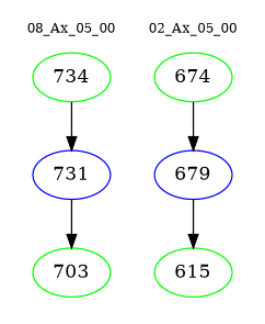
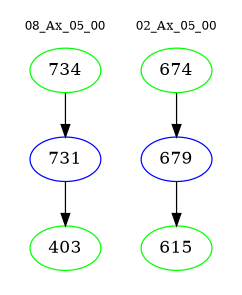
  digraph {
    node [color=green]
    edge [color=black]
    n1 [label=734]
    n2 [color=blue label=731]
-   n3 [label=703]
+   n3 [label=403]
    n4 [label=674]
    n5 [color=blue label=679]
    n6 [label=615]
    subgraph cluster_1 {
      color=white
      fontsize=10
      label="08_Ax_05_00"
      n1
      n2
      n3
    }
    subgraph cluster_2 {
      color=white
      fontsize=10
      label="02_Ax_05_00"
      n4
      n5
      n6
    }
    n1 -> n2
    n2 -> n3
    n4 -> n5
    n5 -> n6
  }
